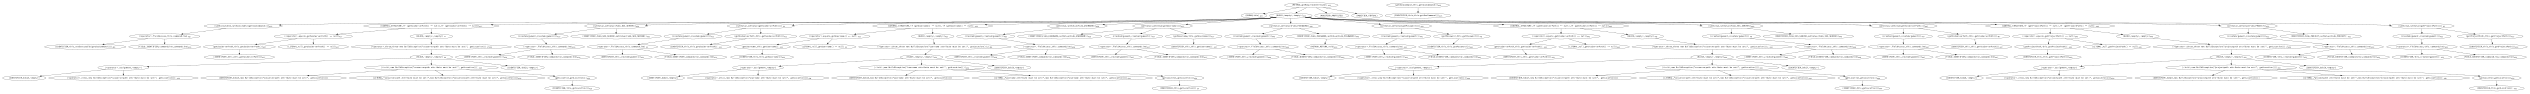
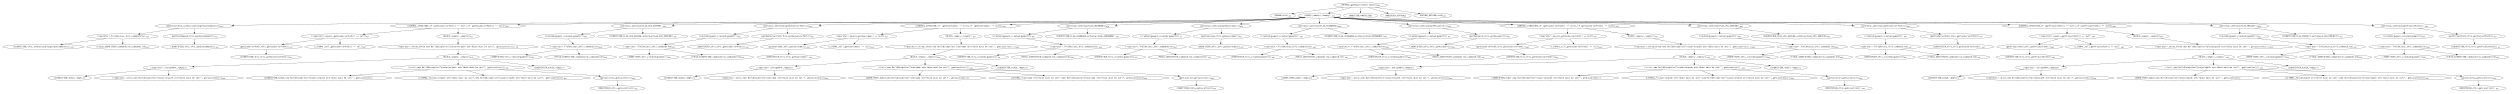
  digraph {
    fontname="Source Code Pro"
    node [fontname="Source Code Pro"]
    edge [fontname="Source Code Pro"]
    n1 [label=<(METHOD,getRequiredAttributes)<SUB>423</SUB>>]
    n2 [label=<(PARAM,this)<SUB>423</SUB>>]
    n3 [label=<(BLOCK,&lt;empty&gt;,&lt;empty&gt;)<SUB>423</SUB>>]
    n4 [label=<(MODIFIER,PROTECTED)>]
    n5 [label=<(MODIFIER,VIRTUAL)>]
    n6 [label=<(METHOD_RETURN,void)<SUB>423</SUB>>]
    n7 [label=<(setExecutable,setExecutable(getSosCommand()))<SUB>425</SUB>>]
    n8 [label=<(CONTROL_STRUCTURE,if (getSosServerPath() == null),if (getSosServerPath() == null))<SUB>427</SUB>>]
    n9 [label=<(setValue,setValue(FLAG_SOS_SERVER))<SUB>430</SUB>>]
    n10 [label=<(setValue,setValue(getSosServerPath()))<SUB>431</SUB>>]
    n11 [label=<(CONTROL_STRUCTURE,if (getUsername() == null),if (getUsername() == null))<SUB>433</SUB>>]
    n12 [label=<(setValue,setValue(FLAG_USERNAME))<SUB>436</SUB>>]
    n13 [label=<(setValue,setValue(getUsername()))<SUB>437</SUB>>]
    n14 [label=<(setValue,setValue(FLAG_PASSWORD))<SUB>440</SUB>>]
    n15 [label=<(setValue,setValue(getPassword()))<SUB>441</SUB>>]
    n16 [label=<(CONTROL_STRUCTURE,if (getVssServerPath() == null),if (getVssServerPath() == null))<SUB>443</SUB>>]
    n17 [label=<(setValue,setValue(FLAG_VSS_SERVER))<SUB>446</SUB>>]
    n18 [label=<(setValue,setValue(getVssServerPath()))<SUB>447</SUB>>]
    n19 [label=<(CONTROL_STRUCTURE,if (getProjectPath() == null),if (getProjectPath() == null))<SUB>449</SUB>>]
    n20 [label=<(setValue,setValue(FLAG_PROJECT))<SUB>452</SUB>>]
    n21 [label=<(setValue,setValue(getProjectPath()))<SUB>453</SUB>>]
    n22 [label=<(&lt;operator&gt;.fieldAccess,this.commandLine)<SUB>425</SUB>>]
    n23 [label=<(getSosCommand,this.getSosCommand())<SUB>425</SUB>>]
    n24 [label=<(&lt;operator&gt;.equals,getSosServerPath() == null)<SUB>427</SUB>>]
    n25 [label=<(BLOCK,&lt;empty&gt;,&lt;empty&gt;)<SUB>427</SUB>>]
    n26 [label=<(createArgument,createArgument())<SUB>430</SUB>>]
    n27 [label=<(IDENTIFIER,FLAG_SOS_SERVER,setValue(FLAG_SOS_SERVER))<SUB>430</SUB>>]
    n28 [label=<(createArgument,createArgument())<SUB>431</SUB>>]
    n29 [label=<(getSosServerPath,this.getSosServerPath())<SUB>431</SUB>>]
    n30 [label=<(&lt;operator&gt;.equals,getUsername() == null)<SUB>433</SUB>>]
    n31 [label=<(BLOCK,&lt;empty&gt;,&lt;empty&gt;)<SUB>433</SUB>>]
    n32 [label=<(createArgument,createArgument())<SUB>436</SUB>>]
    n33 [label=<(IDENTIFIER,FLAG_USERNAME,setValue(FLAG_USERNAME))<SUB>436</SUB>>]
    n34 [label=<(createArgument,createArgument())<SUB>437</SUB>>]
    n35 [label=<(getUsername,this.getUsername())<SUB>437</SUB>>]
    n36 [label=<(createArgument,createArgument())<SUB>440</SUB>>]
    n37 [label=<(IDENTIFIER,FLAG_PASSWORD,setValue(FLAG_PASSWORD))<SUB>440</SUB>>]
    n38 [label=<(createArgument,createArgument())<SUB>441</SUB>>]
    n39 [label=<(getPassword,this.getPassword())<SUB>441</SUB>>]
    n40 [label=<(&lt;operator&gt;.equals,getVssServerPath() == null)<SUB>443</SUB>>]
    n41 [label=<(BLOCK,&lt;empty&gt;,&lt;empty&gt;)<SUB>443</SUB>>]
    n42 [label=<(createArgument,createArgument())<SUB>446</SUB>>]
    n43 [label=<(IDENTIFIER,FLAG_VSS_SERVER,setValue(FLAG_VSS_SERVER))<SUB>446</SUB>>]
    n44 [label=<(createArgument,createArgument())<SUB>447</SUB>>]
    n45 [label=<(getVssServerPath,this.getVssServerPath())<SUB>447</SUB>>]
    n46 [label=<(&lt;operator&gt;.equals,getProjectPath() == null)<SUB>549</SUB>>]
    n47 [label=<(BLOCK,&lt;empty&gt;,&lt;empty&gt;)<SUB>449</SUB>>]
    n48 [label=<(createArgument,createArgument())<SUB>452</SUB>>]
    n49 [label=<(IDENTIFIER,FLAG_PROJECT,setValue(FLAG_PROJECT))<SUB>452</SUB>>]
    n50 [label=<(createArgument,createArgument())<SUB>453</SUB>>]
    n51 [label=<(getProjectPath,this.getProjectPath())<SUB>453</SUB>>]
    n52 [label=<(IDENTIFIER,this,setExecutable(getSosCommand()))<SUB>425</SUB>>]
    n53 [label=<(FIELD_IDENTIFIER,commandLine,commandLine)<SUB>425</SUB>>]
    n54 [label=<(IDENTIFIER,this,this.getSosCommand())<SUB>425</SUB>>]
    n55 [label=<(getSosServerPath,this.getSosServerPath())<SUB>427</SUB>>]
    n56 [label=<(LITERAL,null,getSosServerPath() == null)<SUB>427</SUB>>]
    n57 [label=<(&lt;operator&gt;.throw,throw new BuildException(&quot;sosserverpath attribute must be set!&quot;, getLocation());)<SUB>428</SUB>>]
    n58 [label=<(IDENTIFIER,this,this.getSosServerPath())<SUB>427</SUB>>]
    n59 [label=<(BLOCK,&lt;empty&gt;,&lt;empty&gt;)<SUB>428</SUB>>]
    n60 [label=<(&lt;operator&gt;.assignment,&lt;empty&gt;)>]
    n61 [label=<(&lt;init&gt;,new BuildException(&quot;sosserverpath attribute must be set!&quot;, getLocation()))<SUB>428</SUB>>]
    n62 [label=<(IDENTIFIER,$obj5,&lt;empty&gt;)>]
    n63 [label=<(IDENTIFIER,$obj5,&lt;empty&gt;)>]
    n64 [label=<(&lt;operator&gt;.alloc,new BuildException(&quot;sosserverpath attribute must be set!&quot;, getLocation()))<SUB>428</SUB>>]
    n65 [label=<(IDENTIFIER,$obj5,new BuildException(&quot;sosserverpath attribute must be set!&quot;, getLocation()))>]
    n66 [label=<(LITERAL,&quot;sosserverpath attribute must be set!&quot;,new BuildException(&quot;sosserverpath attribute must be set!&quot;, getLocation()))<SUB>428</SUB>>]
    n67 [label=<(getLocation,getLocation())<SUB>428</SUB>>]
    n68 [label=<(IDENTIFIER,this,getLocation())<SUB>428</SUB>>]
    n69 [label=<(&lt;operator&gt;.fieldAccess,this.commandLine)<SUB>430</SUB>>]
    n70 [label=<(IDENTIFIER,this,createArgument())<SUB>430</SUB>>]
    n71 [label=<(FIELD_IDENTIFIER,commandLine,commandLine)<SUB>430</SUB>>]
    n72 [label=<(&lt;operator&gt;.fieldAccess,this.commandLine)<SUB>431</SUB>>]
    n73 [label=<(IDENTIFIER,this,this.getSosServerPath())<SUB>431</SUB>>]
    n74 [label=<(IDENTIFIER,this,createArgument())<SUB>431</SUB>>]
    n75 [label=<(FIELD_IDENTIFIER,commandLine,commandLine)<SUB>431</SUB>>]
    n76 [label=<(getUsername,this.getUsername())<SUB>433</SUB>>]
    n77 [label=<(LITERAL,null,getUsername() == null)<SUB>433</SUB>>]
    n78 [label=<(&lt;operator&gt;.throw,throw new BuildException(&quot;username attribute must be set!&quot;, getLocation());)<SUB>434</SUB>>]
    n79 [label=<(IDENTIFIER,this,this.getUsername())<SUB>433</SUB>>]
    n80 [label=<(BLOCK,&lt;empty&gt;,&lt;empty&gt;)<SUB>434</SUB>>]
    n81 [label=<(&lt;operator&gt;.assignment,&lt;empty&gt;)>]
    n82 [label=<(&lt;init&gt;,new BuildException(&quot;username attribute must be set!&quot;, getLocation()))<SUB>434</SUB>>]
    n83 [label=<(IDENTIFIER,$obj6,&lt;empty&gt;)>]
    n84 [label=<(IDENTIFIER,$obj6,&lt;empty&gt;)>]
    n85 [label=<(&lt;operator&gt;.alloc,new BuildException(&quot;username attribute must be set!&quot;, getLocation()))<SUB>434</SUB>>]
    n86 [label=<(IDENTIFIER,$obj6,new BuildException(&quot;username attribute must be set!&quot;, getLocation()))>]
    n87 [label=<(LITERAL,&quot;username attribute must be set!&quot;,new BuildException(&quot;username attribute must be set!&quot;, getLocation()))<SUB>434</SUB>>]
    n88 [label=<(getLocation,getLocation())<SUB>434</SUB>>]
    n89 [label=<(IDENTIFIER,this,getLocation())<SUB>434</SUB>>]
    n90 [label=<(&lt;operator&gt;.fieldAccess,this.commandLine)<SUB>436</SUB>>]
    n91 [label=<(IDENTIFIER,this,createArgument())<SUB>436</SUB>>]
    n92 [label=<(FIELD_IDENTIFIER,commandLine,commandLine)<SUB>436</SUB>>]
    n93 [label=<(&lt;operator&gt;.fieldAccess,this.commandLine)<SUB>437</SUB>>]
    n94 [label=<(IDENTIFIER,this,this.getUsername())<SUB>437</SUB>>]
    n95 [label=<(IDENTIFIER,this,createArgument())<SUB>437</SUB>>]
    n96 [label=<(FIELD_IDENTIFIER,commandLine,commandLine)<SUB>437</SUB>>]
    n97 [label=<(&lt;operator&gt;.fieldAccess,this.commandLine)<SUB>440</SUB>>]
    n98 [label=<(IDENTIFIER,this,createArgument())<SUB>440</SUB>>]
    n99 [label=<(FIELD_IDENTIFIER,commandLine,commandLine)<SUB>440</SUB>>]
    n100 [label=<(&lt;operator&gt;.fieldAccess,this.commandLine)<SUB>441</SUB>>]
    n101 [label=<(IDENTIFIER,this,this.getPassword())<SUB>441</SUB>>]
    n102 [label=<(IDENTIFIER,this,createArgument())<SUB>441</SUB>>]
    n103 [label=<(FIELD_IDENTIFIER,commandLine,commandLine)<SUB>441</SUB>>]
    n104 [label=<(getVssServerPath,this.getVssServerPath())<SUB>443</SUB>>]
    n105 [label=<(LITERAL,null,getVssServerPath() == null)<SUB>443</SUB>>]
    n106 [label=<(&lt;operator&gt;.throw,throw new BuildException(&quot;vssserverpath attribute must be set!&quot;, getLocation());)<SUB>444</SUB>>]
    n107 [label=<(IDENTIFIER,this,this.getVssServerPath())<SUB>443</SUB>>]
    n108 [label=<(BLOCK,&lt;empty&gt;,&lt;empty&gt;)<SUB>444</SUB>>]
    n109 [label=<(&lt;operator&gt;.assignment,&lt;empty&gt;)>]
    n110 [label=<(&lt;init&gt;,new BuildException(&quot;vssserverpath attribute must be set!&quot;, getLocation()))<SUB>444</SUB>>]
    n111 [label=<(IDENTIFIER,$obj7,&lt;empty&gt;)>]
    n112 [label=<(IDENTIFIER,$obj7,&lt;empty&gt;)>]
    n113 [label=<(&lt;operator&gt;.alloc,new BuildException(&quot;vssserverpath attribute must be set!&quot;, getLocation()))<SUB>444</SUB>>]
    n114 [label=<(IDENTIFIER,$obj7,new BuildException(&quot;vssserverpath attribute must be set!&quot;, getLocation()))>]
    n115 [label=<(LITERAL,&quot;vssserverpath attribute must be set!&quot;,new BuildException(&quot;vssserverpath attribute must be set!&quot;, getLocation()))<SUB>444</SUB>>]
    n116 [label=<(getLocation,getLocation())<SUB>444</SUB>>]
    n117 [label=<(IDENTIFIER,this,getLocation())<SUB>444</SUB>>]
    n118 [label=<(&lt;operator&gt;.fieldAccess,this.commandLine)<SUB>446</SUB>>]
    n119 [label=<(IDENTIFIER,this,createArgument())<SUB>446</SUB>>]
    n120 [label=<(FIELD_IDENTIFIER,commandLine,commandLine)<SUB>446</SUB>>]
    n121 [label=<(&lt;operator&gt;.fieldAccess,this.commandLine)<SUB>447</SUB>>]
    n122 [label=<(IDENTIFIER,this,this.getVssServerPath())<SUB>447</SUB>>]
    n123 [label=<(IDENTIFIER,this,createArgument())<SUB>447</SUB>>]
    n124 [label=<(FIELD_IDENTIFIER,commandLine,commandLine)<SUB>447</SUB>>]
    n125 [label=<(getProjectPath,this.getProjectPath())<SUB>449</SUB>>]
    n126 [label=<(LITERAL,null,getProjectPath() == null)<SUB>449</SUB>>]
    n127 [label=<(&lt;operator&gt;.throw,throw new BuildException(&quot;projectpath attribute must be set!&quot;, getLocation());)<SUB>450</SUB>>]
    n128 [label=<(IDENTIFIER,this,this.getProjectPath())<SUB>449</SUB>>]
    n129 [label=<(BLOCK,&lt;empty&gt;,&lt;empty&gt;)<SUB>450</SUB>>]
    n130 [label=<(&lt;operator&gt;.assignment,&lt;empty&gt;)>]
    n131 [label=<(&lt;init&gt;,new BuildException(&quot;projectpath attribute must be set!&quot;, getLocation()))<SUB>450</SUB>>]
    n132 [label=<(IDENTIFIER,$obj8,&lt;empty&gt;)>]
    n133 [label=<(IDENTIFIER,$obj8,&lt;empty&gt;)>]
    n134 [label=<(&lt;operator&gt;.alloc,new BuildException(&quot;projectpath attribute must be set!&quot;, getLocation()))<SUB>450</SUB>>]
    n135 [label=<(IDENTIFIER,$obj8,new BuildException(&quot;projectpath attribute must be set!&quot;, getLocation()))>]
    n136 [label=<(LITERAL,&quot;projectpath attribute must be set!&quot;,new BuildException(&quot;projectpath attribute must be set!&quot;, getLocation()))<SUB>450</SUB>>]
    n137 [label=<(getLocation,getLocation())<SUB>450</SUB>>]
    n138 [label=<(IDENTIFIER,this,getLocation())<SUB>450</SUB>>]
    n139 [label=<(&lt;operator&gt;.fieldAccess,this.commandLine)<SUB>452</SUB>>]
    n140 [label=<(IDENTIFIER,this,createArgument())<SUB>452</SUB>>]
    n141 [label=<(FIELD_IDENTIFIER,commandLine,commandLine)<SUB>452</SUB>>]
    n142 [label=<(&lt;operator&gt;.fieldAccess,this.commandLine)<SUB>453</SUB>>]
    n143 [label=<(IDENTIFIER,this,this.getProjectPath())<SUB>453</SUB>>]
    n144 [label=<(IDENTIFIER,this,createArgument())<SUB>453</SUB>>]
    n145 [label=<(FIELD_IDENTIFIER,commandLine,commandLine)<SUB>453</SUB>>]
    n1 -> n2
    n1 -> n3
    n1 -> n4
    n1 -> n5
-   n37 -> n6
+   n1 -> n6
    n3 -> n7
    n3 -> n8
    n3 -> n9
    n3 -> n10
    n3 -> n11
    n3 -> n12
    n3 -> n13
    n3 -> n14
    n3 -> n15
    n3 -> n16
    n3 -> n17
    n3 -> n18
    n3 -> n19
    n3 -> n20
    n3 -> n21
    n7 -> n22
+   n7 -> n23
    n8 -> n24
    n8 -> n25
    n9 -> n26
    n9 -> n27
    n10 -> n28
    n10 -> n29
    n11 -> n30
    n11 -> n31
    n12 -> n32
-   n13 -> n33
+   n12 -> n33
    n13 -> n34
    n13 -> n35
    n14 -> n36
    n14 -> n37
    n15 -> n38
    n15 -> n39
    n16 -> n40
    n16 -> n41
    n17 -> n42
    n17 -> n43
    n18 -> n44
    n18 -> n45
    n19 -> n46
    n19 -> n47
    n20 -> n48
    n20 -> n49
    n21 -> n50
    n21 -> n51
    n22 -> n52
    n22 -> n53
    n23 -> n54
    n24 -> n55
    n24 -> n56
    n25 -> n57
    n26 -> n69
    n28 -> n72
    n29 -> n73
    n30 -> n76
    n30 -> n77
    n31 -> n78
    n32 -> n90
    n34 -> n93
    n35 -> n94
    n36 -> n97
    n38 -> n100
    n39 -> n101
    n40 -> n104
    n40 -> n105
    n41 -> n106
    n42 -> n118
    n44 -> n121
    n45 -> n122
    n46 -> n125
    n46 -> n126
    n47 -> n127
    n48 -> n139
    n50 -> n142
    n51 -> n143
    n55 -> n58
    n57 -> n59
    n59 -> n60
    n59 -> n61
    n59 -> n62
    n60 -> n63
    n60 -> n64
    n61 -> n65
    n61 -> n66
    n61 -> n67
    n67 -> n68
    n69 -> n70
    n69 -> n71
    n72 -> n74
    n72 -> n75
    n76 -> n79
    n78 -> n80
    n80 -> n81
    n80 -> n82
    n80 -> n83
    n81 -> n84
    n81 -> n85
    n82 -> n86
    n82 -> n87
    n82 -> n88
    n88 -> n89
    n90 -> n91
    n90 -> n92
    n93 -> n95
    n93 -> n96
    n97 -> n98
    n97 -> n99
    n100 -> n102
    n100 -> n103
    n104 -> n107
    n106 -> n108
    n108 -> n109
    n108 -> n110
    n108 -> n111
    n109 -> n112
    n109 -> n113
    n110 -> n114
    n110 -> n115
    n110 -> n116
    n116 -> n117
    n118 -> n119
    n118 -> n120
    n121 -> n123
    n121 -> n124
    n125 -> n128
    n127 -> n129
    n129 -> n130
    n129 -> n131
    n129 -> n132
    n130 -> n133
    n130 -> n134
    n131 -> n135
    n131 -> n136
    n131 -> n137
    n137 -> n138
    n139 -> n140
    n139 -> n141
    n142 -> n144
    n142 -> n145
  }
